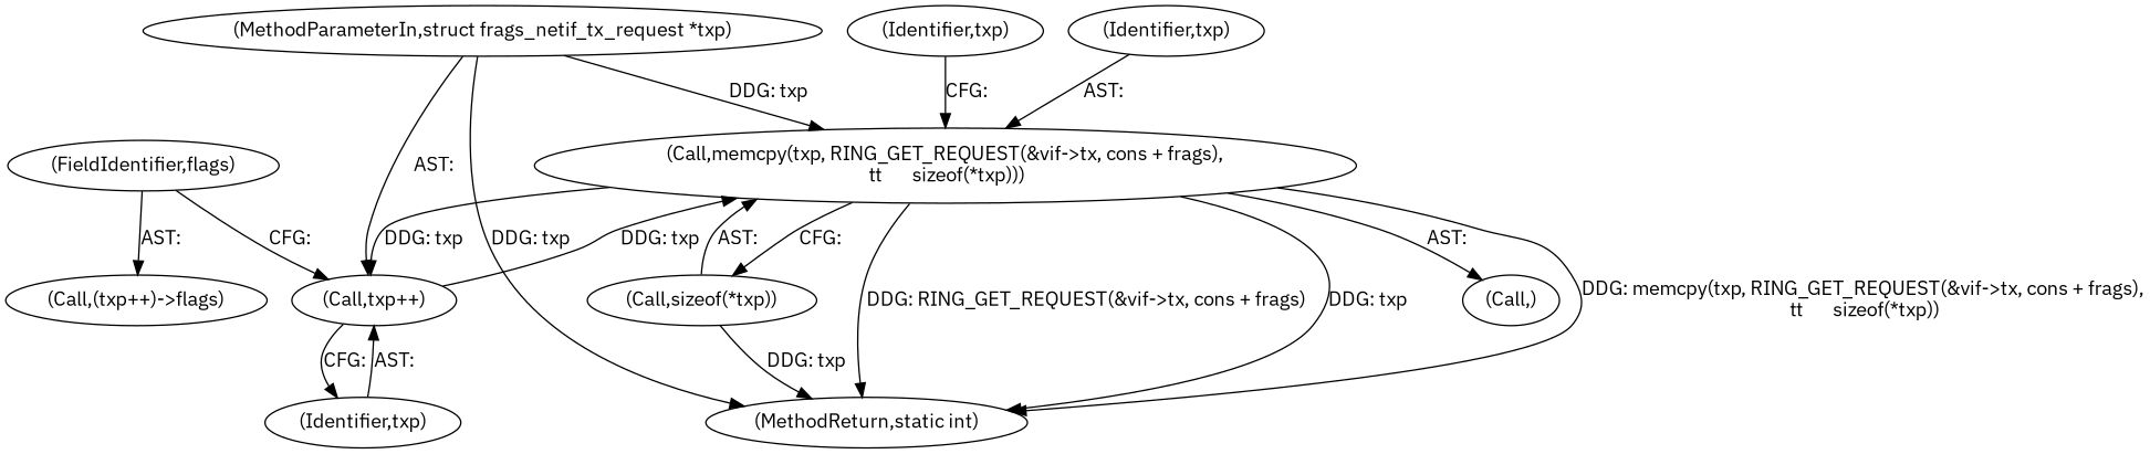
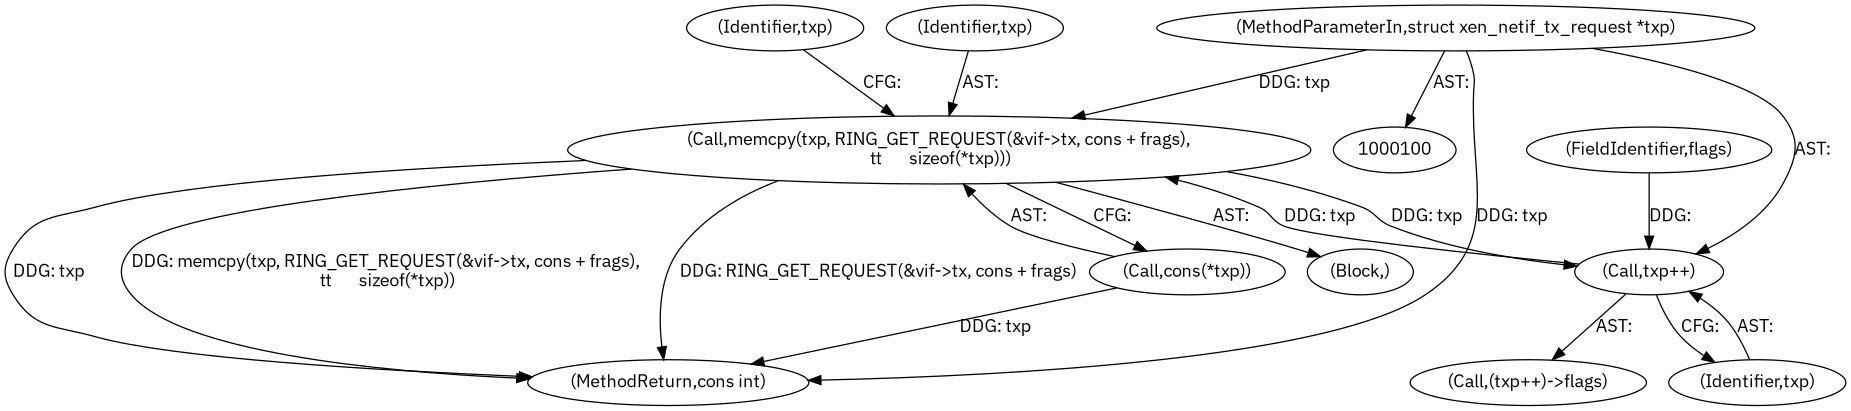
  digraph {
    fontname="IBM Plex Sans"
    node [fontname="IBM Plex Sans"]
    edge [fontname="IBM Plex Sans"]
-   n1 [label="(MethodParameterIn,struct frags_netif_tx_request *txp)"]
+   n1 [label="(MethodParameterIn,struct xen_netif_tx_request *txp)"]
    n2 [label="(Call,memcpy(txp, RING_GET_REQUEST(&vif->tx, cons + frags),\n \t\t       sizeof(*txp)))"]
    n3 [label="(Call,txp++)"]
-   n4 [label="(MethodReturn,static int)"]
-   n6 [label="(Call,sizeof(*txp))"]
-   n7 [label="(Call,)"]
+   n4 [label="(MethodReturn,cons int)"]
+   1000100
+   n6 [label="(Call,cons(*txp))"]
+   n7 [label="(Block,)"]
    n8 [label="(Call,(txp++)->flags)"]
    n9 [label="(Identifier,txp)"]
    n10 [label="(FieldIdentifier,flags)"]
    n11 [label="(Identifier,txp)"]
    n12 [label="(Identifier,txp)"]
    n1 -> n2 [label="DDG: txp"]
    n1 -> n3 [label="AST: "]
    n1 -> n4 [label="DDG: txp"]
+   n1 -> 1000100 [label="AST: "]
    n2 -> n3 [label="DDG: txp"]
    n2 -> n4 [label="DDG: txp"]
    n2 -> n4 [label="DDG: memcpy(txp, RING_GET_REQUEST(&vif->tx, cons + frags),\n \t\t       sizeof(*txp))"]
    n2 -> n4 [label="DDG: RING_GET_REQUEST(&vif->tx, cons + frags)"]
    n2 -> n6 [label="CFG: "]
    n2 -> n7 [label="AST: "]
    n3 -> n2 [label="DDG: txp"]
-   n10 -> n8 [label="AST: "]
+   n3 -> n8 [label="AST: "]
    n3 -> n9 [label="CFG: "]
    n6 -> n2 [label="AST: "]
    n6 -> n4 [label="DDG: txp"]
    n9 -> n3 [label="AST: "]
-   n10 -> n3 [label="CFG: "]
+   n10 -> n3 [label="DDG: "]
    n11 -> n2 [label="CFG: "]
    n12 -> n2 [label="AST: "]
  }
